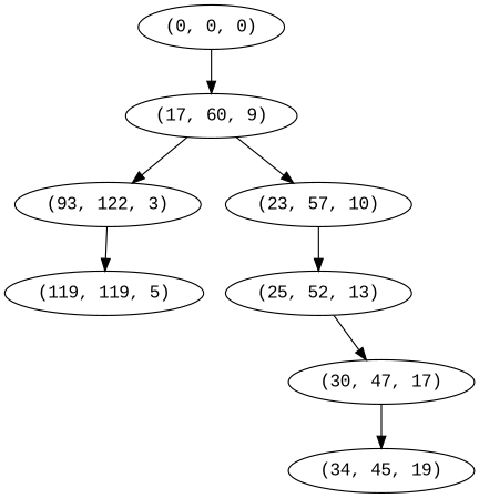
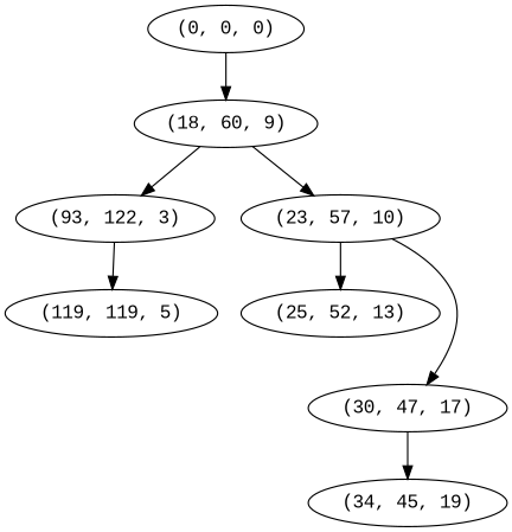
  digraph {
    fontname="Liberation Mono"
    node [fontname="Liberation Mono"]
    edge [fontname="Liberation Mono"]
    "(0, 0, 0)"
-   "(17, 60, 9)"
+   "(17, 60, 9)" [label="(18, 60, 9)"]
    "(93, 122, 3)"
    n4 [label="(23, 57, 10)"]
    n5 [label="(119, 119, 5)"]
    "(25, 52, 13)"
    "(30, 47, 17)"
    "(34, 45, 19)"
    "(0, 0, 0)" -> "(17, 60, 9)"
    "(17, 60, 9)" -> "(93, 122, 3)"
    "(17, 60, 9)" -> n4
    "(93, 122, 3)" -> n5
    n4 -> "(25, 52, 13)"
-   "(25, 52, 13)" -> "(30, 47, 17)"
+   n4 -> "(30, 47, 17)"
    "(30, 47, 17)" -> "(34, 45, 19)"
  }
